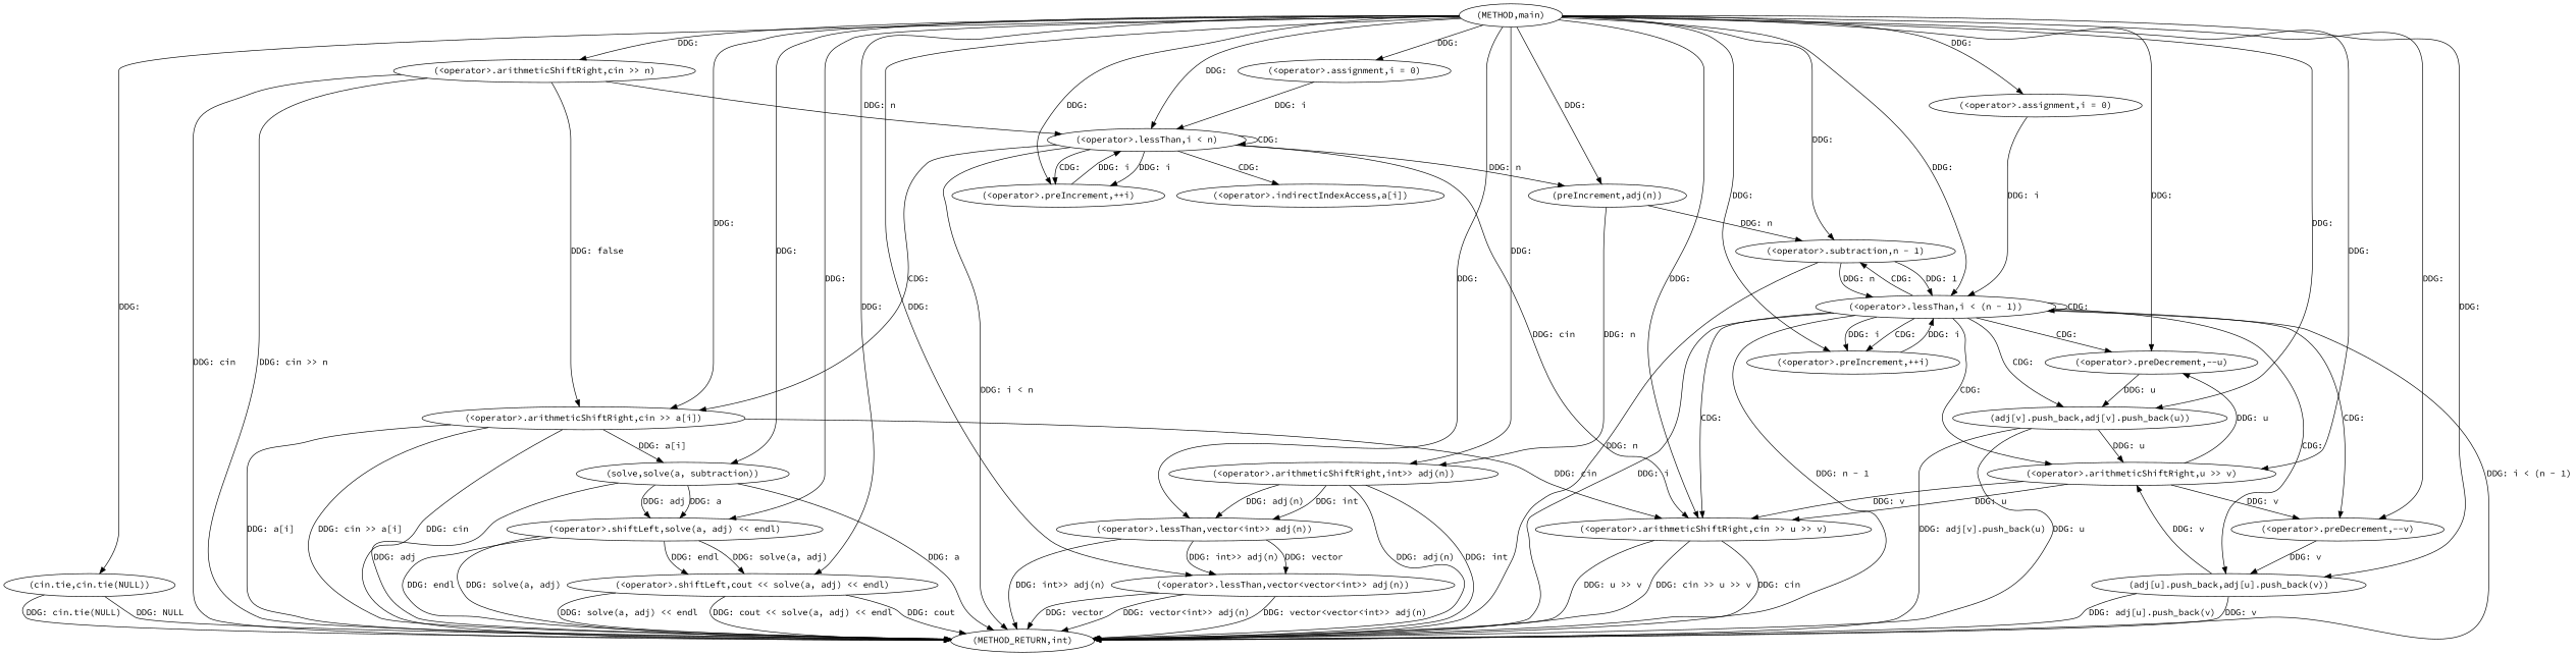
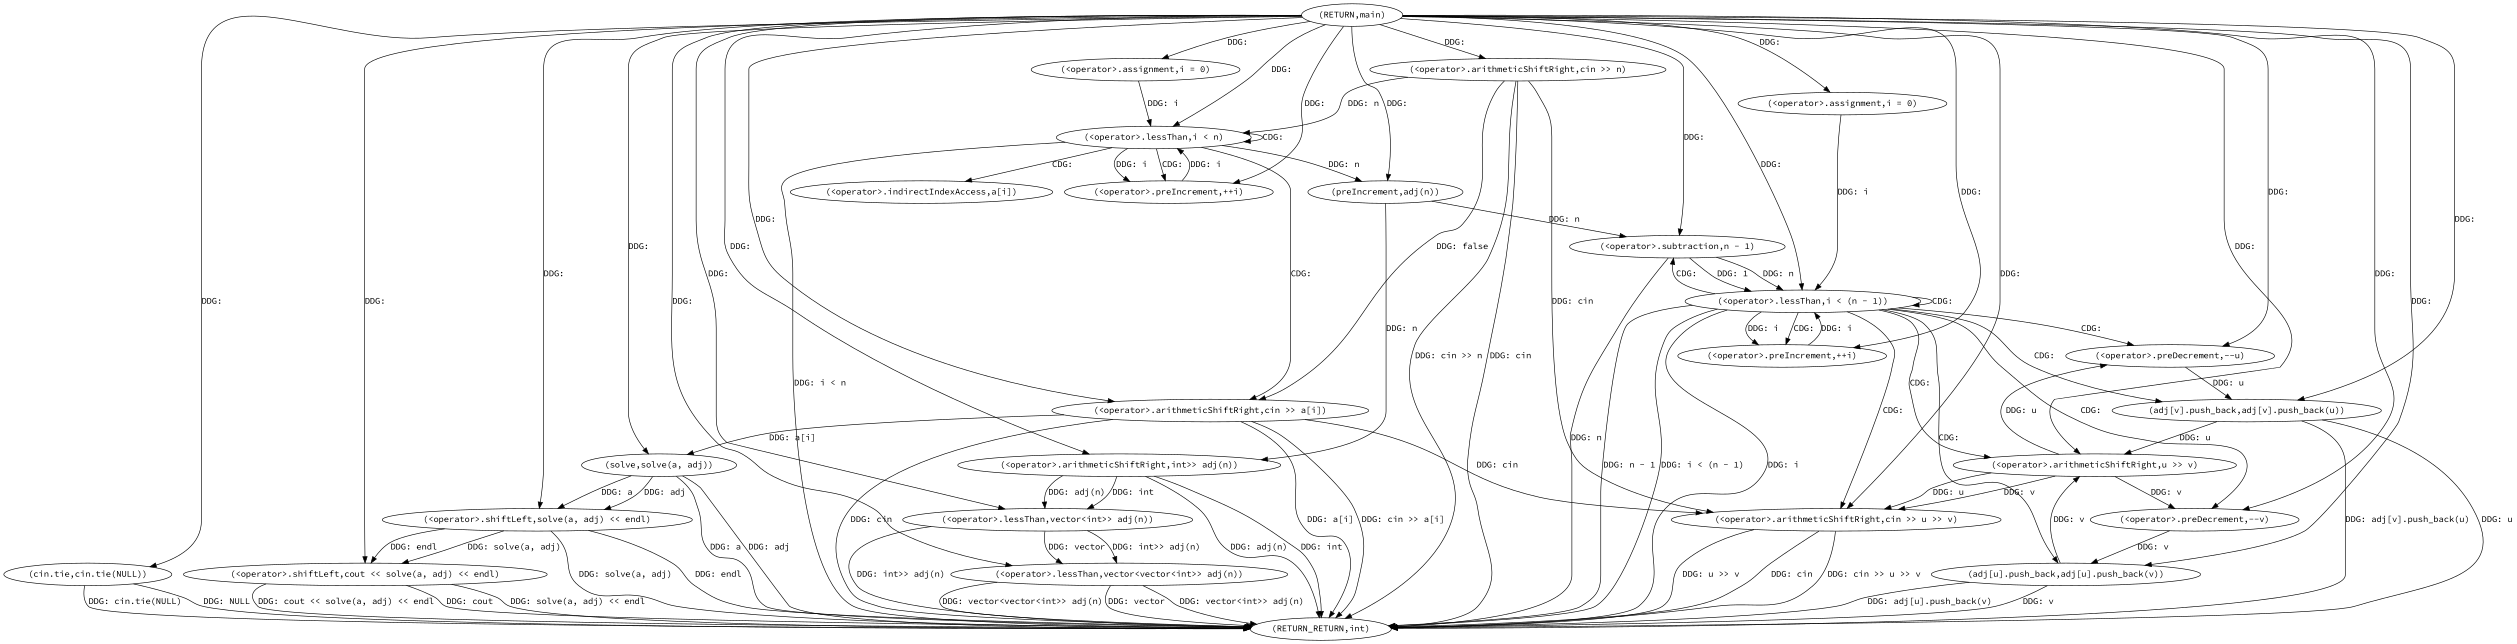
  digraph {
    fontname="Source Code Pro"
    node [fontname="Source Code Pro"]
    edge [fontname="Source Code Pro"]
-   n1 [label="(METHOD,main)"]
+   n1 [label="(RETURN,main)"]
    n2 [label="(cin.tie,cin.tie(NULL))"]
    n3 [label="(<operator>.arithmeticShiftRight,cin >> n)"]
    n4 [label="(<operator>.lessThan,vector<vector<int>> adj(n))"]
    n5 [label="(<operator>.shiftLeft,cout << solve(a, adj) << endl)"]
    n6 [label="(<operator>.assignment,i = 0)"]
    n7 [label="(<operator>.lessThan,i < n)"]
    n8 [label="(<operator>.preIncrement,++i)"]
    n9 [label="(<operator>.assignment,i = 0)"]
    n10 [label="(<operator>.lessThan,i < (n - 1))"]
    n11 [label="(<operator>.preIncrement,++i)"]
    n12 [label="(<operator>.arithmeticShiftRight,cin >> a[i])"]
    n13 [label="(<operator>.lessThan,vector<int>> adj(n))"]
    n14 [label="(<operator>.arithmeticShiftRight,cin >> u >> v)"]
    n15 [label="(<operator>.preDecrement,--u)"]
    n16 [label="(<operator>.preDecrement,--v)"]
    n17 [label="(adj[u].push_back,adj[u].push_back(v))"]
    n18 [label="(adj[v].push_back,adj[v].push_back(u))"]
    n19 [label="(<operator>.shiftLeft,solve(a, adj) << endl)"]
    n20 [label="(<operator>.arithmeticShiftRight,int>> adj(n))"]
    n21 [label="(<operator>.subtraction,n - 1)"]
-   n22 [label="(solve,solve(a, subtraction))"]
+   n22 [label="(solve,solve(a, adj))"]
    n23 [label="(preIncrement,adj(n))"]
    n24 [label="(<operator>.arithmeticShiftRight,u >> v)"]
-   n25 [label="(METHOD_RETURN,int)"]
+   n25 [label="(RETURN_RETURN,int)"]
    n26 [label="(<operator>.indirectIndexAccess,a[i])"]
    n1 -> n2 [label="DDG: "]
    n1 -> n3 [label="DDG: "]
    n1 -> n4 [label="DDG: "]
    n1 -> n5 [label="DDG: "]
    n1 -> n6 [label="DDG: "]
    n1 -> n7 [label="DDG: "]
    n1 -> n8 [label="DDG: "]
    n1 -> n9 [label="DDG: "]
    n1 -> n10 [label="DDG: "]
    n1 -> n11 [label="DDG: "]
    n1 -> n12 [label="DDG: "]
    n1 -> n13 [label="DDG: "]
    n1 -> n14 [label="DDG: "]
    n1 -> n15 [label="DDG: "]
    n1 -> n16 [label="DDG: "]
    n1 -> n17 [label="DDG: "]
    n1 -> n18 [label="DDG: "]
    n1 -> n19 [label="DDG: "]
    n1 -> n20 [label="DDG: "]
    n1 -> n21 [label="DDG: "]
    n1 -> n22 [label="DDG: "]
    n1 -> n23 [label="DDG: "]
    n1 -> n24 [label="DDG: "]
    n2 -> n25 [label="DDG: cin.tie(NULL)"]
    n2 -> n25 [label="DDG: NULL"]
    n3 -> n7 [label="DDG: n"]
    n3 -> n12 [label="DDG: false"]
-   n7 -> n14 [label="DDG: cin"]
+   n3 -> n14 [label="DDG: cin"]
    n3 -> n25 [label="DDG: cin"]
    n3 -> n25 [label="DDG: cin >> n"]
    n4 -> n25 [label="DDG: vector"]
    n4 -> n25 [label="DDG: vector<int>> adj(n)"]
    n4 -> n25 [label="DDG: vector<vector<int>> adj(n)"]
    n5 -> n25 [label="DDG: solve(a, adj) << endl"]
    n5 -> n25 [label="DDG: cout << solve(a, adj) << endl"]
    n5 -> n25 [label="DDG: cout"]
    n6 -> n7 [label="DDG: i"]
    n7 -> n7 [label="CDG: "]
    n7 -> n8 [label="DDG: i"]
    n7 -> n8 [label="CDG: "]
    n7 -> n12 [label="CDG: "]
    n7 -> n23 [label="DDG: n"]
    n7 -> n25 [label="DDG: i < n"]
    n7 -> n26 [label="CDG: "]
    n8 -> n7 [label="DDG: i"]
    n9 -> n10 [label="DDG: i"]
    n10 -> n10 [label="CDG: "]
    n10 -> n11 [label="DDG: i"]
    n10 -> n11 [label="CDG: "]
    n10 -> n14 [label="CDG: "]
    n10 -> n15 [label="CDG: "]
    n10 -> n16 [label="CDG: "]
    n10 -> n17 [label="CDG: "]
    n10 -> n18 [label="CDG: "]
    n10 -> n21 [label="CDG: "]
    n10 -> n24 [label="CDG: "]
    n10 -> n25 [label="DDG: i"]
    n10 -> n25 [label="DDG: n - 1"]
    n10 -> n25 [label="DDG: i < (n - 1)"]
    n11 -> n10 [label="DDG: i"]
    n12 -> n14 [label="DDG: cin"]
    n12 -> n22 [label="DDG: a[i]"]
    n12 -> n25 [label="DDG: cin"]
    n12 -> n25 [label="DDG: a[i]"]
    n12 -> n25 [label="DDG: cin >> a[i]"]
    n13 -> n4 [label="DDG: vector"]
    n13 -> n4 [label="DDG: int>> adj(n)"]
    n13 -> n25 [label="DDG: int>> adj(n)"]
    n14 -> n25 [label="DDG: cin"]
    n14 -> n25 [label="DDG: u >> v"]
    n14 -> n25 [label="DDG: cin >> u >> v"]
    n15 -> n18 [label="DDG: u"]
    n16 -> n17 [label="DDG: v"]
    n17 -> n24 [label="DDG: v"]
    n17 -> n25 [label="DDG: v"]
    n17 -> n25 [label="DDG: adj[u].push_back(v)"]
    n18 -> n24 [label="DDG: u"]
    n18 -> n25 [label="DDG: u"]
    n18 -> n25 [label="DDG: adj[v].push_back(u)"]
    n19 -> n5 [label="DDG: solve(a, adj)"]
    n19 -> n5 [label="DDG: endl"]
    n19 -> n25 [label="DDG: solve(a, adj)"]
    n19 -> n25 [label="DDG: endl"]
    n20 -> n13 [label="DDG: adj(n)"]
    n20 -> n13 [label="DDG: int"]
    n20 -> n25 [label="DDG: adj(n)"]
    n20 -> n25 [label="DDG: int"]
    n21 -> n10 [label="DDG: 1"]
    n21 -> n10 [label="DDG: n"]
    n21 -> n25 [label="DDG: n"]
    n22 -> n19 [label="DDG: a"]
    n22 -> n19 [label="DDG: adj"]
    n22 -> n25 [label="DDG: a"]
    n22 -> n25 [label="DDG: adj"]
    n23 -> n20 [label="DDG: n"]
    n23 -> n21 [label="DDG: n"]
    n24 -> n14 [label="DDG: u"]
    n24 -> n14 [label="DDG: v"]
    n24 -> n15 [label="DDG: u"]
    n24 -> n16 [label="DDG: v"]
  }
